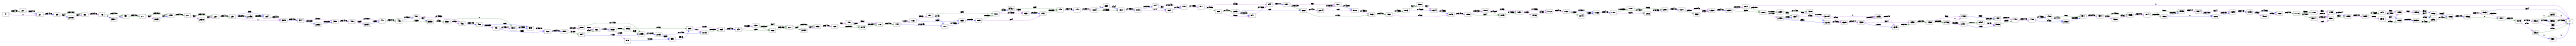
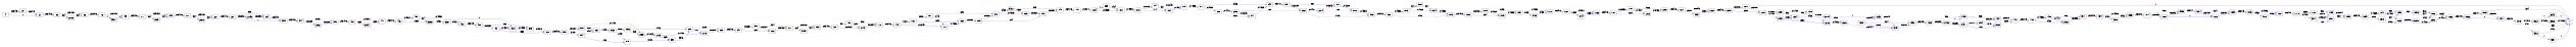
  digraph {
    rankdir=LR
    node [shape=rectangle]
    edge [color=purple]
    20
    21
    39
    66
    2008
    76
    98
    3927
    211
    215
    2023
    217
    227
    2038
    291
    304
    2049
    309
    374
    395
    2069
    419
    440
    3947
    446
    455
    3355
    482
    3367
    488
    500
    491
    509
    512
    540
    554
    2081
    561
    575
    2093
    569
    590
    2105
    2092
    602
    623
    2113
    641
    650
    662
    671
    692
    2169
    728
    755
    2175
    776
    779
    782
    800
    791
    803
    812
    809
    833
    3482
    842
    845
    848
    2224
    869
    872
    911
    920
    944
    873
    941
    2253
    947
    884
    894
    905
    2267
    971
    983
    2274
    978
    992
    1013
    1046
    1034
    2307
    1058
    1070
    1079
    1091
    1112
    3706
    1127
    1166
    3744
    1181
    1187
    1202
    1208
    1211
    1232
    2367
    1259
    1271
    1280
    1
    1289
    2405
    1304
    1310
    1319
    3784
    1325
    1343
    1328
    1349
    1352
    1388
    1409
    2466
    1427
    2481
    1445
    2484
    3903
    1485
    1490
    2502
    1511
    1544
    1565
    4029
    1574
    1595
    2521
    1604
    1616
    1625
    1646
    1667
    4075
    1778
    1788
    3814
    1799
    2557
    1809
    1829
    1841
    2578
    1850
    3833
    1856
    3839
    1862
    2592
    1886
    1956
    1965
    1977
    1979
    1982
    4292
    3845
    3906
    4351
    0
    20 -> 21 [color=blue label=283475]
    21 -> 39 [color=blue label=283476]
    39 -> 66 [color=darkgreen label=283152]
    39 -> 2008 [color=blue label=324]
    66 -> 76 [label=283476]
    2008 -> 66 [label=324]
    76 -> 98 [color=darkgreen label=283475]
    76 -> 3927 [color=blue label=1]
    98 -> 211 [color=darkgreen label=283476]
    3927 -> 98 [color=blue label=1]
    211 -> 215 [color=darkgreen label=283152]
    211 -> 2023 [label=324]
    215 -> 217 [color=darkgreen label=283476]
    2023 -> 215 [color=blue label=324]
    217 -> 227 [color=darkgreen label=283152]
    217 -> 2038 [label=324]
    227 -> 291 [color=darkgreen label=283476]
    2038 -> 227 [label=324]
    291 -> 304 [color=blue label=583]
    291 -> 2049 [color=blue label=282892]
    291 -> 309 [label=1]
    304 -> 309 [label=283475]
    2049 -> 304 [color=blue label=282892]
    309 -> 374 [color=blue label=283476]
    374 -> 395 [label=3188]
    374 -> 2069 [color=blue label=280288]
    395 -> 419 [label=283476]
    2069 -> 395 [color=blue label=280288]
    419 -> 440 [label=275817]
    419 -> 3947 [label=7659]
    440 -> 446 [color=darkgreen label=283476]
    3947 -> 440 [color=blue label=7659]
    446 -> 455 [color=blue label=275817]
    446 -> 3355 [color=darkgreen label=7659]
    455 -> 3355 [color=blue label=824]
    455 -> 482 [label=274993]
    3355 -> 3367 [color=darkgreen label=8483]
    482 -> 488 [color=blue label=283475]
    3367 -> 482 [label=8482]
    3367 -> 500 [color=darkgreen label=1]
    488 -> 491 [label=282652]
    488 -> 509 [color=blue label=823]
    500 -> 509 [color=blue label=274995]
    491 -> 500 [label=274994]
    491 -> 512 [color=blue label=7658]
    509 -> 512 [label=275818]
    512 -> 540 [color=blue label=283476]
    540 -> 554 [color=darkgreen label=3189]
    540 -> 2081 [label=280287]
    554 -> 561 [color=darkgreen label=2424]
-   554 -> 2093 [color=blue label=765]
+   554 -> 575 [color=blue label=765]
    2081 -> 561 [label=8807]
    2081 -> 2093 [color=darkgreen label=271480]
    561 -> 569 [color=blue label=11231]
    575 -> 590 [color=blue label=3188]
    2093 -> 2105 [color=blue label=271805]
    569 -> 575 [label=2423]
    569 -> 2092 [color=darkgreen label=8808]
    590 -> 602 [color=blue label=3513]
    2105 -> 590 [color=blue label=325]
    2105 -> 2113 [color=blue label=271480]
    2092 -> 2093 [color=darkgreen label=325]
    2092 -> 602 [color=darkgreen label=8483]
    602 -> 623 [label=3189]
    602 -> 2113 [label=8807]
    623 -> 641 [color=blue label=283476]
    2113 -> 623 [color=darkgreen label=280287]
    641 -> 650 [label=282651]
    641 -> 662 [color=darkgreen label=825]
    650 -> 662 [color=darkgreen label=282327]
    650 -> 671 [color=darkgreen label=324]
    662 -> 671 [color=darkgreen label=283152]
    671 -> 692 [color=darkgreen label=283152]
    671 -> 2169 [color=darkgreen label=324]
    692 -> 728 [label=283476]
    2169 -> 692 [label=324]
    728 -> 755 [label=907]
    728 -> 2175 [color=darkgreen label=282569]
    755 -> 2175 [color=darkgreen label=325]
    755 -> 776 [label=582]
    2175 -> 776 [color=darkgreen label=282894]
    776 -> 779 [color=darkgreen label=283476]
    779 -> 782 [label=11231]
    779 -> 800 [color=blue label=272245]
    782 -> 791 [label=3573]
    782 -> 803 [color=blue label=7658]
    800 -> 803 [color=blue label=274993]
    791 -> 800 [color=blue label=2748]
    791 -> 812 [color=darkgreen label=825]
    803 -> 809 [color=blue label=282651]
    812 -> 833 [label=274669]
    812 -> 3482 [color=blue label=8483]
    809 -> 812 [color=darkgreen label=282327]
    809 -> 842 [label=324]
    833 -> 842 [color=blue label=282327]
    3482 -> 833 [label=7658]
    3482 -> 845 [color=darkgreen label=825]
    842 -> 845 [color=darkgreen label=282651]
    845 -> 848 [color=blue label=283476]
    848 -> 2224 [label=272570]
    2224 -> 869 [color=blue label=1]
    2224 -> 872 [color=darkgreen label=272569]
    869 -> 872 [color=blue label=2424]
    872 -> 873 [color=blue label=274993]
    911 -> 920 [color=darkgreen label=274993]
    911 -> 944 [label=8483]
    920 -> 941 [label=582]
    920 -> 2253 [color=darkgreen label=274411]
    944 -> 947 [color=blue label=282711]
    873 -> 884 [color=blue label=273152]
    873 -> 894 [label=1841]
    941 -> 944 [label=274228]
    2253 -> 941 [color=blue label=273646]
    2253 -> 2267 [color=blue label=765]
    947 -> 2267 [color=darkgreen label=282129]
    947 -> 971 [label=582]
    884 -> 894 [color=blue label=907]
    884 -> 905 [label=272245]
    894 -> 905 [color=blue label=2748]
    905 -> 911 [label=274993]
    2267 -> 983 [color=darkgreen label=8483]
    2267 -> 2274 [label=274411]
    971 -> 978 [color=blue label=274228]
    983 -> 992 [color=darkgreen label=283476]
    2274 -> 971 [label=273646]
    2274 -> 978 [label=765]
    978 -> 983 [label=274993]
    992 -> 1013 [color=darkgreen label=274993]
    992 -> 1046 [label=8483]
    1013 -> 1034 [color=blue label=274669]
    1013 -> 2307 [color=darkgreen label=324]
    1046 -> 1058 [label=283476]
    1034 -> 1046 [color=blue label=274993]
    2307 -> 1034 [label=324]
    1058 -> 1070 [label=283152]
    1058 -> 1079 [color=darkgreen label=324]
    1070 -> 1079 [color=darkgreen label=274669]
    1070 -> 1091 [label=8483]
    1079 -> 1091 [color=darkgreen label=274993]
    1091 -> 1112 [label=274993]
    1091 -> 3706 [label=8483]
    1112 -> 1127 [label=283476]
    3706 -> 1112 [label=8483]
    1127 -> 1166 [color=blue label=275817]
    1127 -> 3744 [color=darkgreen label=7659]
    1166 -> 1181 [color=blue label=283476]
    3744 -> 1166 [color=blue label=7659]
    1181 -> 1187 [color=darkgreen label=282653]
    1181 -> 1202 [label=823]
    1187 -> 1202 [color=darkgreen label=274670]
    1187 -> 1208 [color=darkgreen label=7983]
    1202 -> 1208 [label=275493]
    1208 -> 1211 [color=blue label=283476]
    1211 -> 1232 [label=280546]
    1211 -> 2367 [color=darkgreen label=2930]
    1232 -> 1259 [color=blue label=283476]
    2367 -> 1232 [label=2930]
    1259 -> 1271 [label=283151]
    1259 -> 1280 [color=darkgreen label=325]
    1271 -> 1280 [color=darkgreen label=283150]
    1271 -> 1 [label=1]
    1280 -> 1289 [color=darkgreen label=272062]
    1280 -> 2405 [label=11413]
    1289 -> 1304 [color=darkgreen label=582]
    1289 -> 1310 [color=darkgreen label=271480]
    2405 -> 1304 [color=blue label=8483]
    2405 -> 1319 [color=blue label=2930]
    1304 -> 1310 [label=582]
    1304 -> 3784 [label=8483]
    1310 -> 1319 [color=blue label=272062]
    1319 -> 1325 [label=274992]
    3784 -> 1325 [label=8482]
    3784 -> 1343 [label=1]
-   1325 -> 1328 [label=283474]
+   1325 -> 1349 [label=283474]
    1343 -> 1349 [label=280545]
    1328 -> 1343 [label=280544]
    1328 -> 1349 [color=blue label=2606]
    1328 -> 1352 [label=324]
    1349 -> 1352 [color=darkgreen label=283151]
    1352 -> 1388 [color=darkgreen label=283475]
    1388 -> 1409 [label=582]
    1388 -> 2466 [color=darkgreen label=282893]
    1409 -> 1427 [color=blue label=583]
    2466 -> 1409 [label=1]
    2466 -> 2481 [label=282892]
    1427 -> 1445 [label=280870]
    2481 -> 2484 [color=darkgreen label=282127]
    2481 -> 3903 [color=blue label=765]
    1445 -> 1485 [label=283475]
    2484 -> 1427 [color=darkgreen label=280287]
    2484 -> 3903 [label=1840]
    3903 -> 1445 [color=darkgreen label=2605]
    1485 -> 1490 [color=blue label=274993]
    1485 -> 2502 [color=blue label=8482]
    1490 -> 2502 [color=blue label=274411]
    1490 -> 1511 [color=darkgreen label=582]
    2502 -> 1511 [color=blue label=282893]
    1511 -> 1544 [label=283475]
    1544 -> 1565 [color=darkgreen label=274993]
    1544 -> 4029 [label=8482]
    1565 -> 1574 [label=283475]
    4029 -> 1565 [label=8482]
    1574 -> 1595 [color=darkgreen label=582]
    1574 -> 2521 [color=darkgreen label=282893]
    1595 -> 1604 [label=283474]
    2521 -> 1595 [color=blue label=282892]
    2521 -> 1616 [color=blue label=1]
    1604 -> 1616 [color=blue label=283150]
    1604 -> 1625 [label=324]
    1616 -> 1625 [color=blue label=283151]
    1625 -> 1646 [color=blue label=283475]
    1646 -> 1667 [color=blue label=274993]
    1646 -> 4075 [label=8482]
    1667 -> 1778 [color=darkgreen label=283475]
    4075 -> 1667 [label=8482]
    1778 -> 1788 [color=darkgreen label=9388]
    1778 -> 3814 [color=darkgreen label=274087]
    1788 -> 1799 [label=582]
    1788 -> 2557 [label=8806]
    3814 -> 1799 [label=273322]
    3814 -> 2557 [label=765]
    1799 -> 1809 [color=blue label=273904]
    2557 -> 1809 [color=darkgreen label=9571]
    1809 -> 1829 [label=283475]
    1829 -> 1841 [color=darkgreen label=274669]
    1829 -> 2578 [label=8806]
    1841 -> 1850 [label=582]
    1841 -> 3833 [color=blue label=274087]
    2578 -> 1850 [label=324]
    2578 -> 3833 [color=darkgreen label=8482]
    1850 -> 1856 [label=906]
    3833 -> 3839 [color=blue label=282569]
    1856 -> 1862 [color=blue label=582]
    1856 -> 2592 [color=blue label=324]
    3839 -> 1862 [color=darkgreen label=8482]
    3839 -> 2592 [color=darkgreen label=274087]
    1862 -> 1886 [color=blue label=9064]
    2592 -> 1886 [color=darkgreen label=274411]
    1886 -> 1956 [color=blue label=283475]
    1956 -> 1965 [label=283474]
    1956 -> 1977 [color=darkgreen label=1]
    1965 -> 1 [color=blue label=324]
    1965 -> 1977 [label=283150]
    1977 -> 1979 [color=darkgreen label=283151]
    1979 -> 1982 [label=274670]
    1979 -> 4292 [label=8481]
    1982 -> 1 [label=583]
    1982 -> 3845 [color=darkgreen label=1]
    1982 -> 3906 [color=blue label=274086]
    4292 -> 1 [color=darkgreen label=8480]
    4292 -> 4351 [color=blue label=1]
    3845 -> 1 [label=1]
    3906 -> 1 [color=darkgreen label=274086]
    4351 -> 1 [color=blue label=1]
    0 -> 20 [color=darkgreen label=283475]
    0 -> 21 [label=1]
  }
